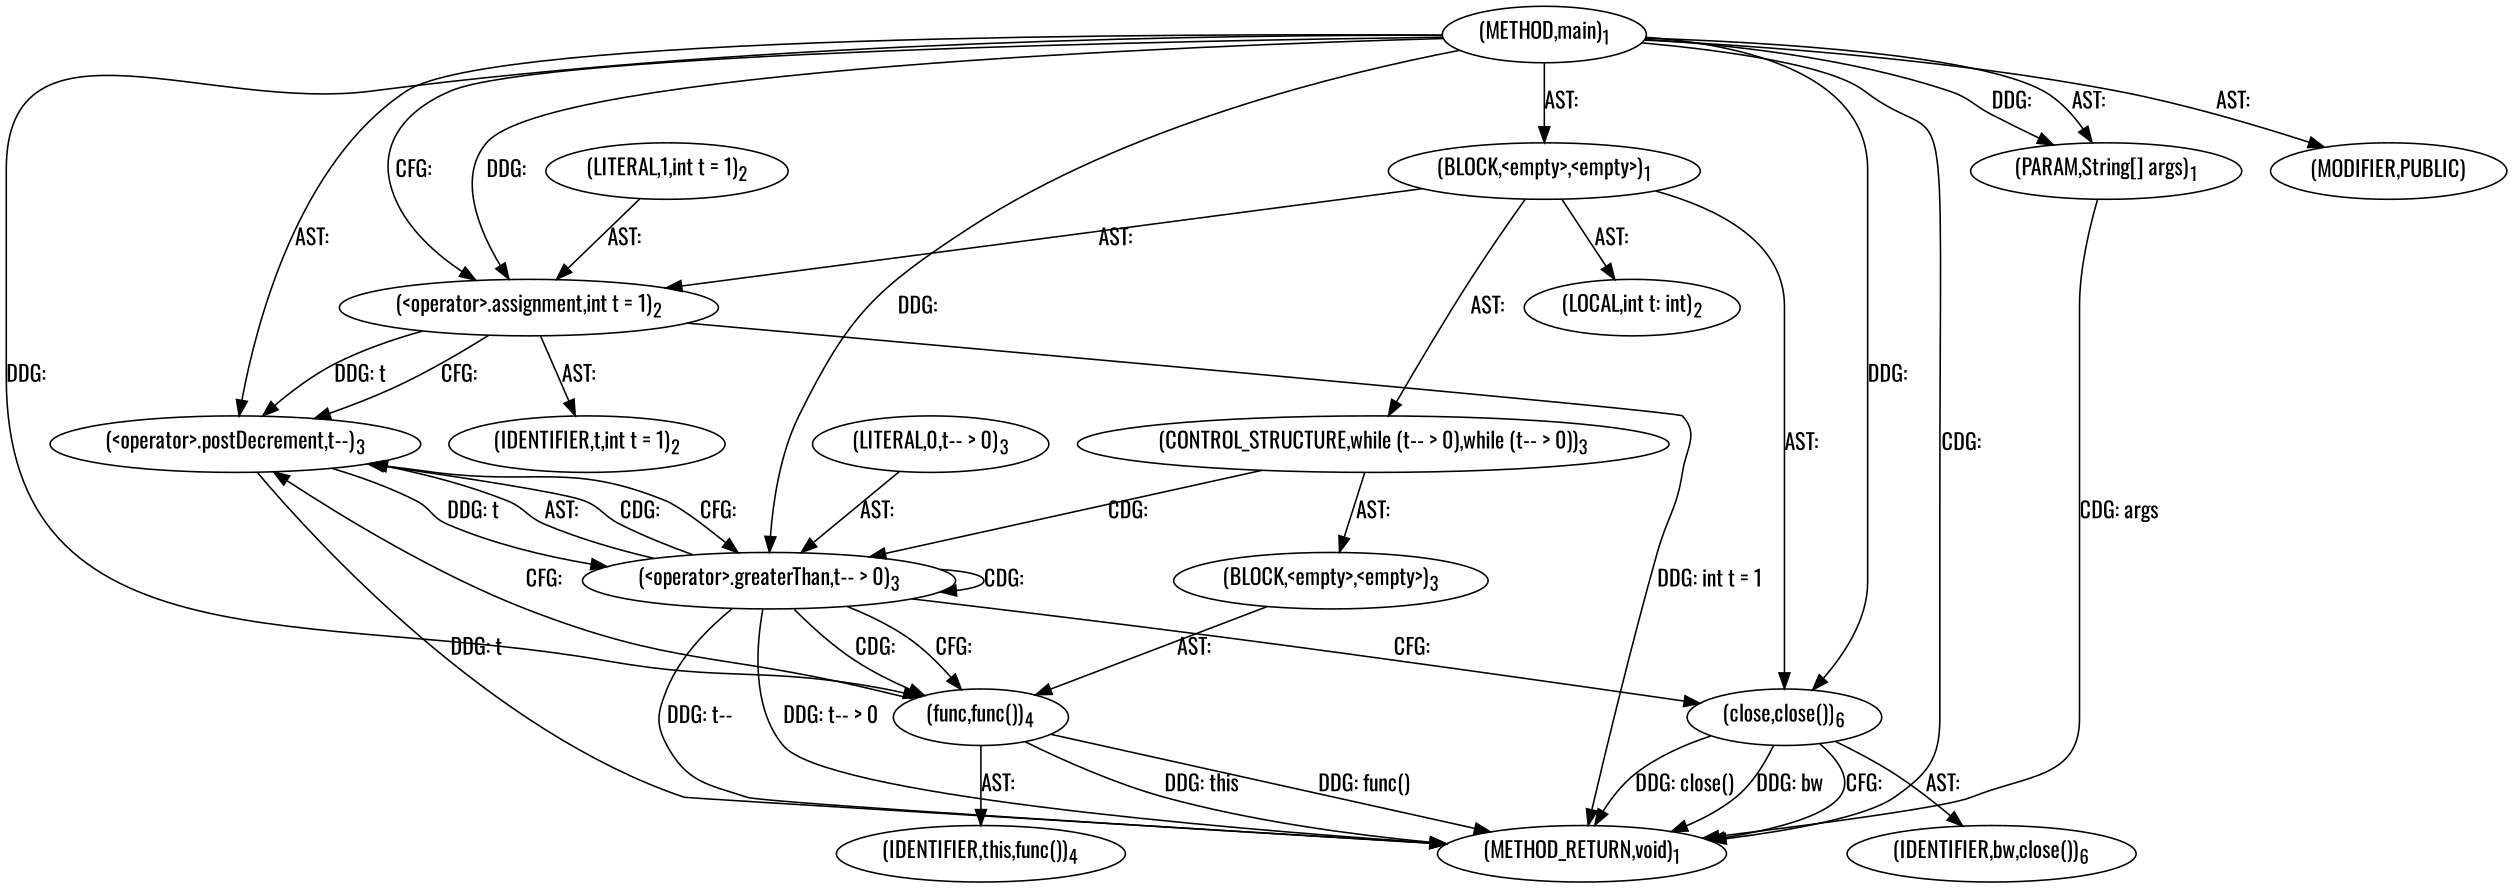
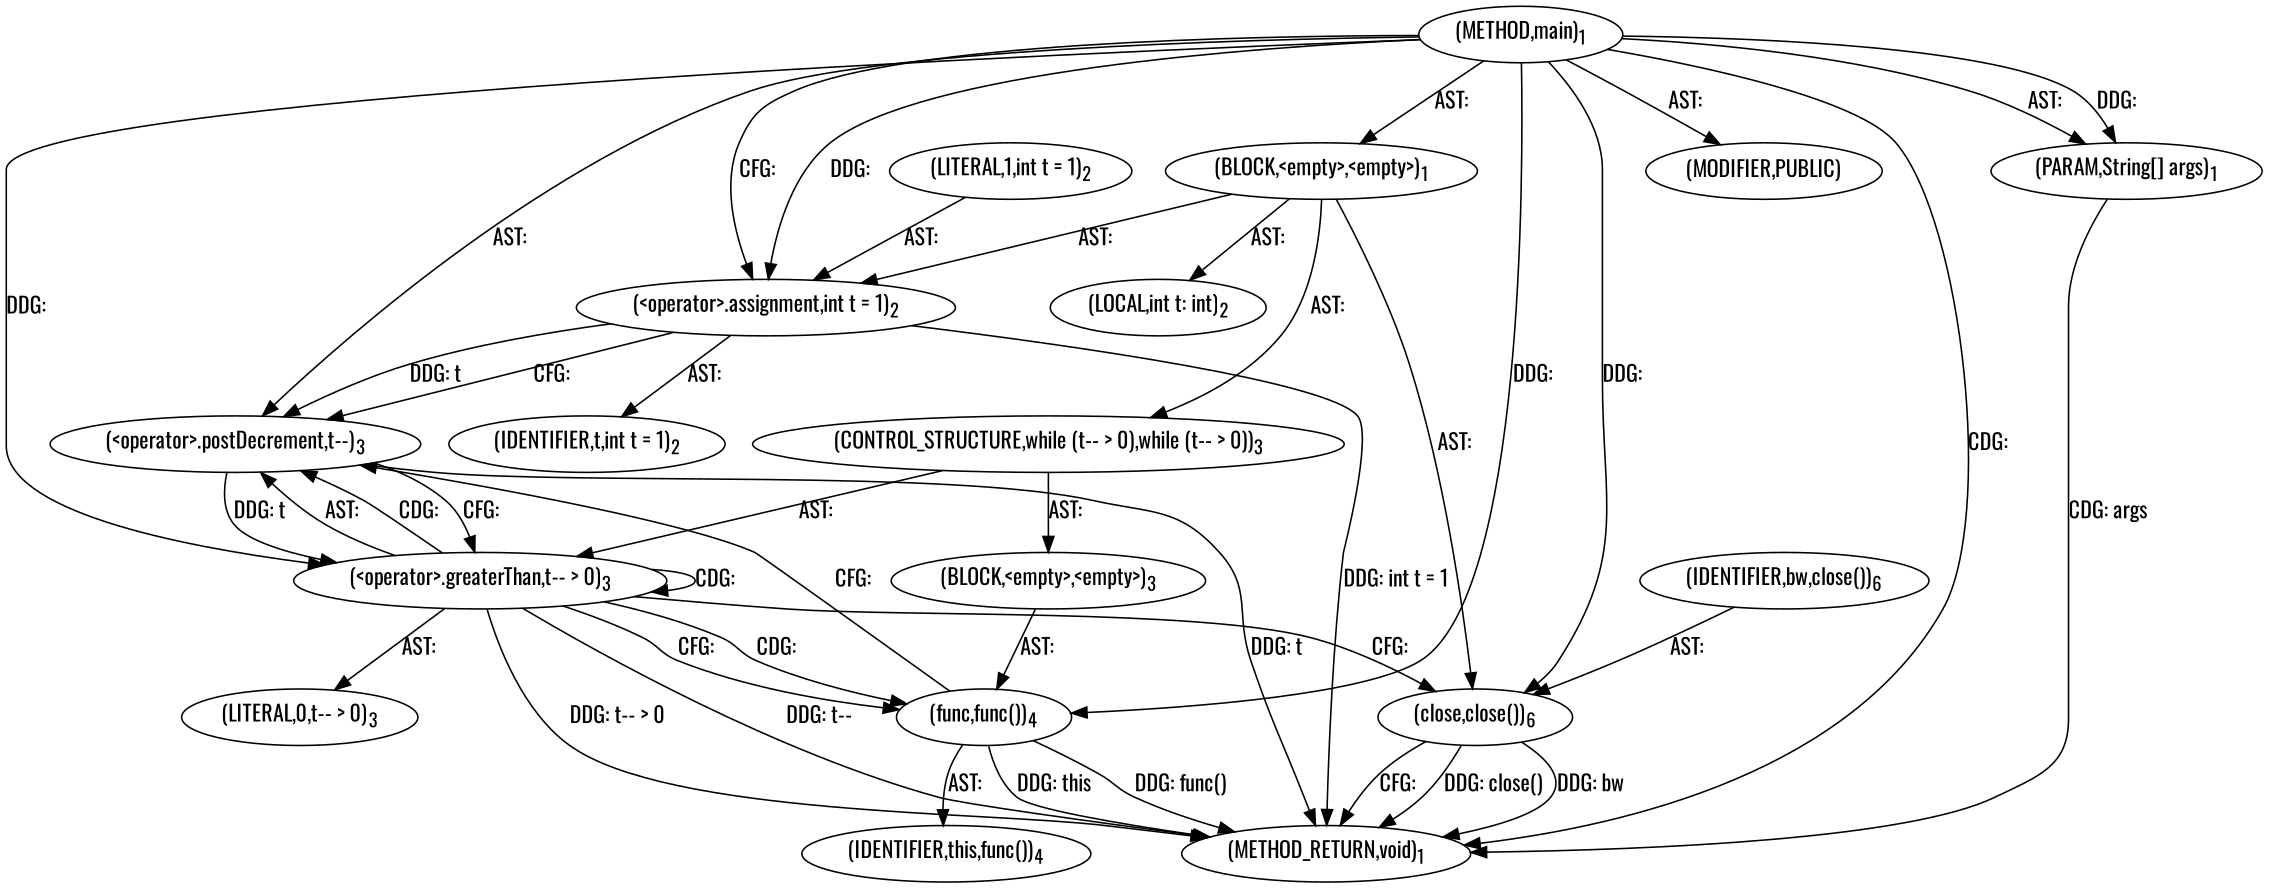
  digraph {
    fontname=Oswald
    node [fontname=Oswald]
    edge [fontname=Oswald]
    n1 [label=<(METHOD,main)<SUB>1</SUB>>]
    n2 [label=<(PARAM,String[] args)<SUB>1</SUB>>]
    n3 [label=<(BLOCK,&lt;empty&gt;,&lt;empty&gt;)<SUB>1</SUB>>]
    n4 [label=<(&lt;operator&gt;.assignment,int t = 1)<SUB>2</SUB>>]
    n5 [label=<(&lt;operator&gt;.greaterThan,t-- &gt; 0)<SUB>3</SUB>>]
    n6 [label=<(&lt;operator&gt;.postDecrement,t--)<SUB>3</SUB>>]
    n7 [label=<(func,func())<SUB>4</SUB>>]
    n8 [label=<(close,close())<SUB>6</SUB>>]
    n9 [label=<(MODIFIER,PUBLIC)>]
    n10 [label=<(METHOD_RETURN,void)<SUB>1</SUB>>]
    n11 [label=<(LOCAL,int t: int)<SUB>2</SUB>>]
    n12 [label=<(CONTROL_STRUCTURE,while (t-- &gt; 0),while (t-- &gt; 0))<SUB>3</SUB>>]
    n13 [label=<(IDENTIFIER,t,int t = 1)<SUB>2</SUB>>]
    n14 [label=<(LITERAL,0,t-- &gt; 0)<SUB>3</SUB>>]
    n15 [label=<(IDENTIFIER,this,func())<SUB>4</SUB>>]
    n16 [label=<(IDENTIFIER,bw,close())<SUB>6</SUB>>]
    n17 [label=<(BLOCK,&lt;empty&gt;,&lt;empty&gt;)<SUB>3</SUB>>]
    n18 [label=<(LITERAL,1,int t = 1)<SUB>2</SUB>>]
    n1 -> n2 [label="AST: "]
    n1 -> n2 [label="DDG: "]
    n1 -> n3 [label="AST: "]
    n1 -> n4 [label="CFG: "]
    n1 -> n4 [label="DDG: "]
    n1 -> n5 [label="DDG: "]
    n1 -> n6 [label="AST: "]
    n1 -> n7 [label="DDG: "]
    n1 -> n8 [label="DDG: "]
    n1 -> n9 [label="AST: "]
    n1 -> n10 [label="CDG: "]
    n2 -> n10 [label="CDG: args"]
    n3 -> n4 [label="AST: "]
    n3 -> n8 [label="AST: "]
    n3 -> n11 [label="AST: "]
    n3 -> n12 [label="AST: "]
    n4 -> n6 [label="CFG: "]
    n4 -> n6 [label="DDG: t"]
    n4 -> n10 [label="DDG: int t = 1"]
    n4 -> n13 [label="AST: "]
    n5 -> n5 [label="CDG: "]
    n5 -> n6 [label="AST: "]
    n5 -> n6 [label="CDG: "]
    n5 -> n7 [label="CFG: "]
    n5 -> n7 [label="CDG: "]
    n5 -> n8 [label="CFG: "]
    n5 -> n10 [label="DDG: t--"]
    n5 -> n10 [label="DDG: t-- &gt; 0"]
-   n14 -> n5 [label="AST: "]
+   n5 -> n14 [label="AST: "]
    n6 -> n5 [label="CFG: "]
    n6 -> n5 [label="DDG: t"]
    n6 -> n10 [label="DDG: t"]
    n7 -> n6 [label="CFG: "]
    n7 -> n10 [label="DDG: func()"]
    n7 -> n10 [label="DDG: this"]
    n7 -> n15 [label="AST: "]
    n8 -> n10 [label="CFG: "]
    n8 -> n10 [label="DDG: close()"]
    n8 -> n10 [label="DDG: bw"]
-   n8 -> n16 [label="AST: "]
-   n12 -> n5 [label="CDG: "]
+   n16 -> n8 [label="AST: "]
+   n12 -> n5 [label="AST: "]
    n12 -> n17 [label="AST: "]
    n17 -> n7 [label="AST: "]
    n18 -> n4 [label="AST: "]
  }
